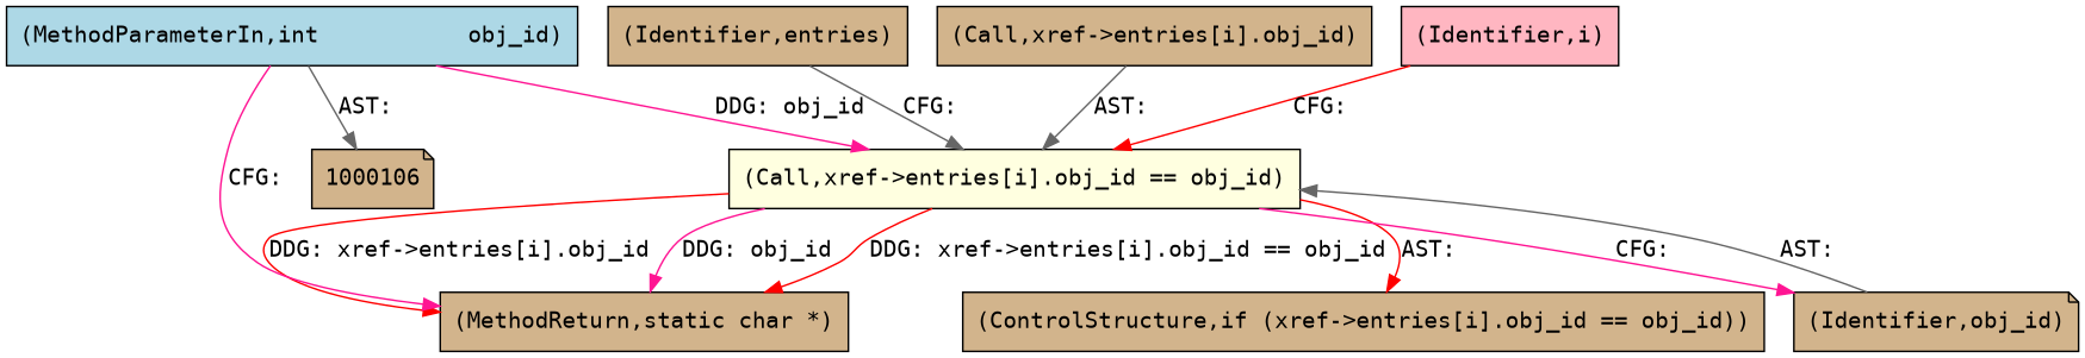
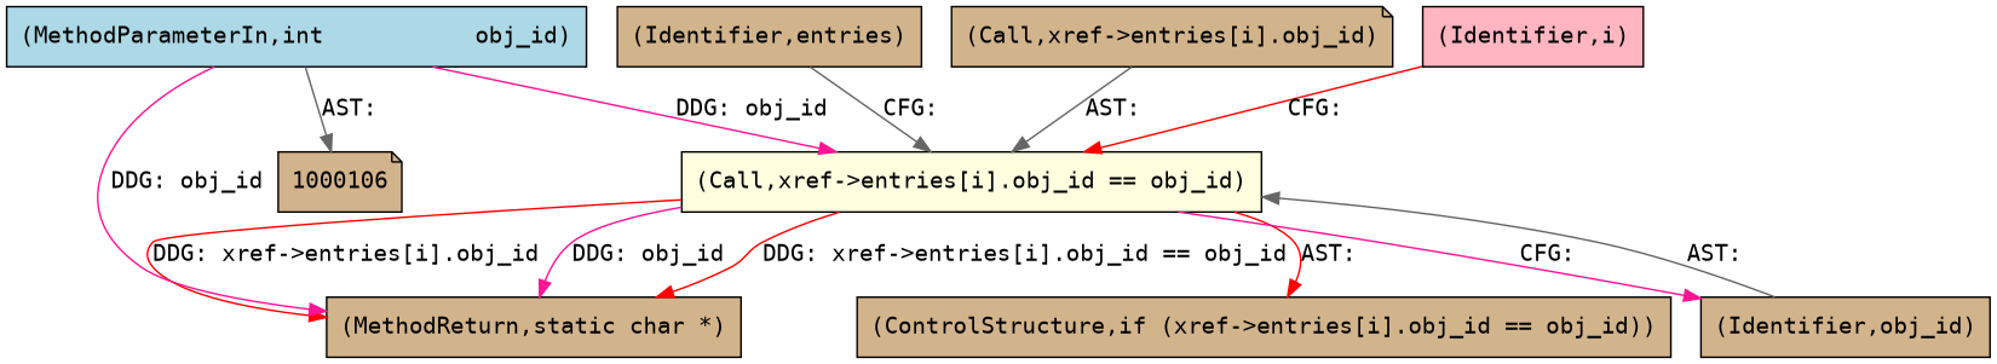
  digraph {
    fontname="DejaVu Sans Mono"
    node [fillcolor=tan fontname="DejaVu Sans Mono" shape=box style=filled]
    edge [color=red fontname="DejaVu Sans Mono"]
    n1 [fillcolor=lightyellow label="(Call,xref->entries[i].obj_id == obj_id)"]
    n2 [label="(MethodReturn,static char *)"]
    n3 [label="(ControlStructure,if (xref->entries[i].obj_id == obj_id))"]
-   n4 [label="(Identifier,obj_id)" shape=note]
+   n4 [label="(Identifier,obj_id)"]
    n5 [fillcolor=lightblue label="(MethodParameterIn,int           obj_id)"]
    1000106 [shape=note]
    n7 [label="(Identifier,entries)"]
-   n8 [label="(Call,xref->entries[i].obj_id)"]
+   n8 [label="(Call,xref->entries[i].obj_id)" shape=note]
    n9 [fillcolor=lightpink label="(Identifier,i)"]
    n1 -> n2 [label="DDG: xref->entries[i].obj_id == obj_id"]
    n1 -> n2 [label="DDG: xref->entries[i].obj_id"]
    n1 -> n2 [color=deeppink label="DDG: obj_id"]
    n1 -> n3 [label="AST: "]
    n1 -> n4 [color=deeppink label="CFG: "]
    n4 -> n1 [color=gray40 label="AST: "]
    n5 -> n1 [color=deeppink label="DDG: obj_id"]
-   n5 -> n2 [color=deeppink label="CFG: "]
+   n5 -> n2 [color=deeppink label="DDG: obj_id"]
    n5 -> 1000106 [color=gray40 label="AST: "]
    n7 -> n1 [color=gray40 label="CFG: "]
    n8 -> n1 [color=gray40 label="AST: "]
    n9 -> n1 [label="CFG: "]
  }
